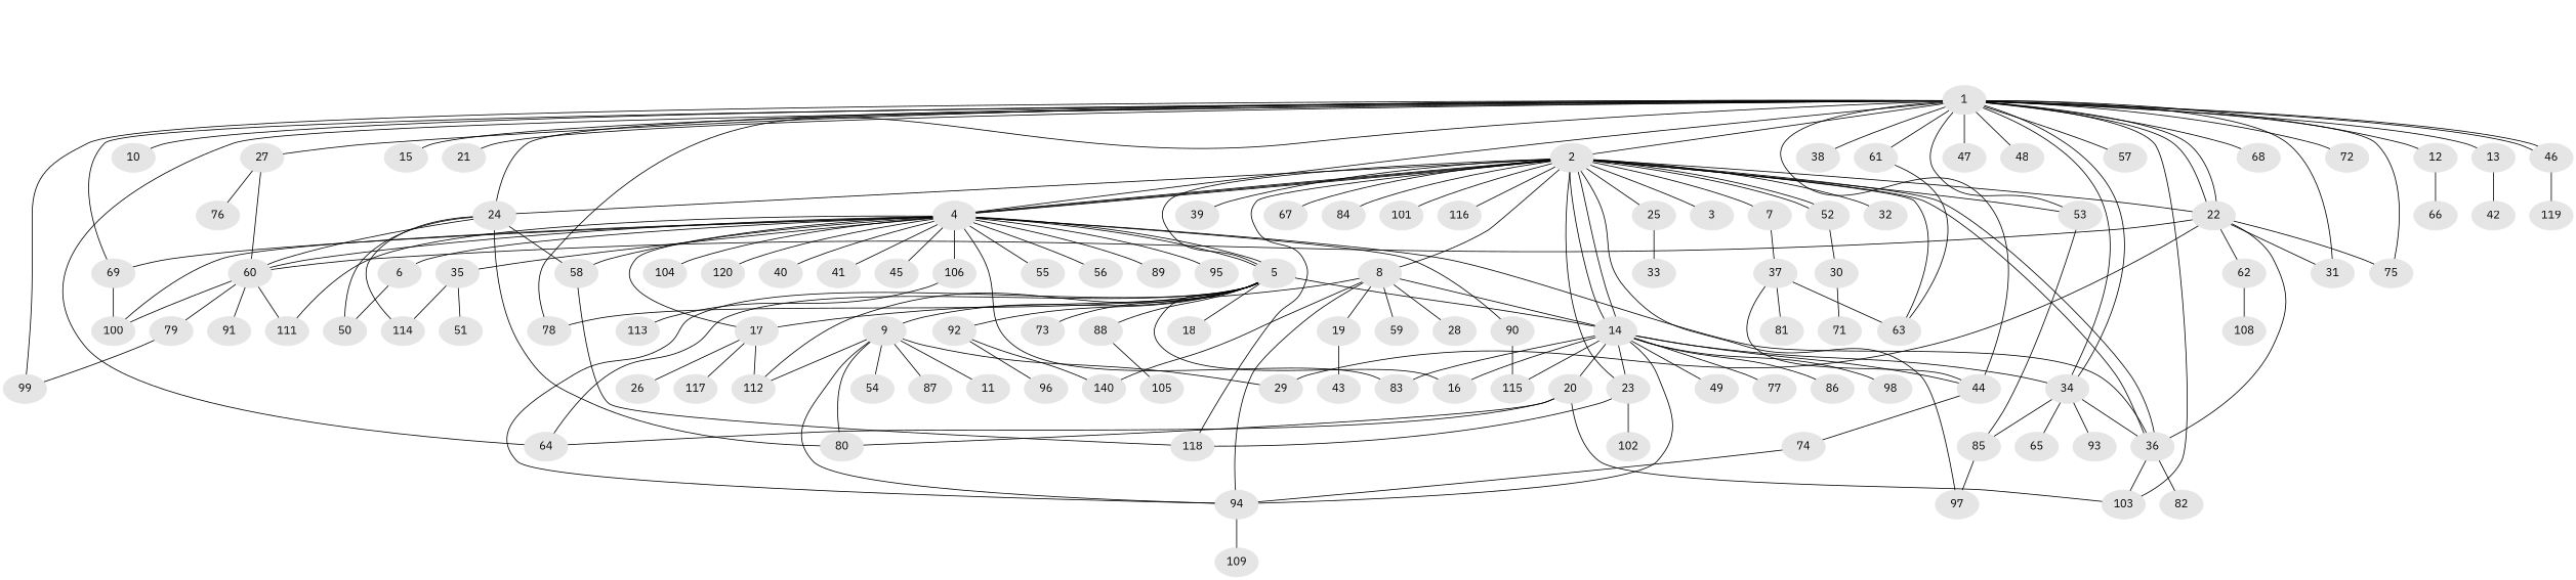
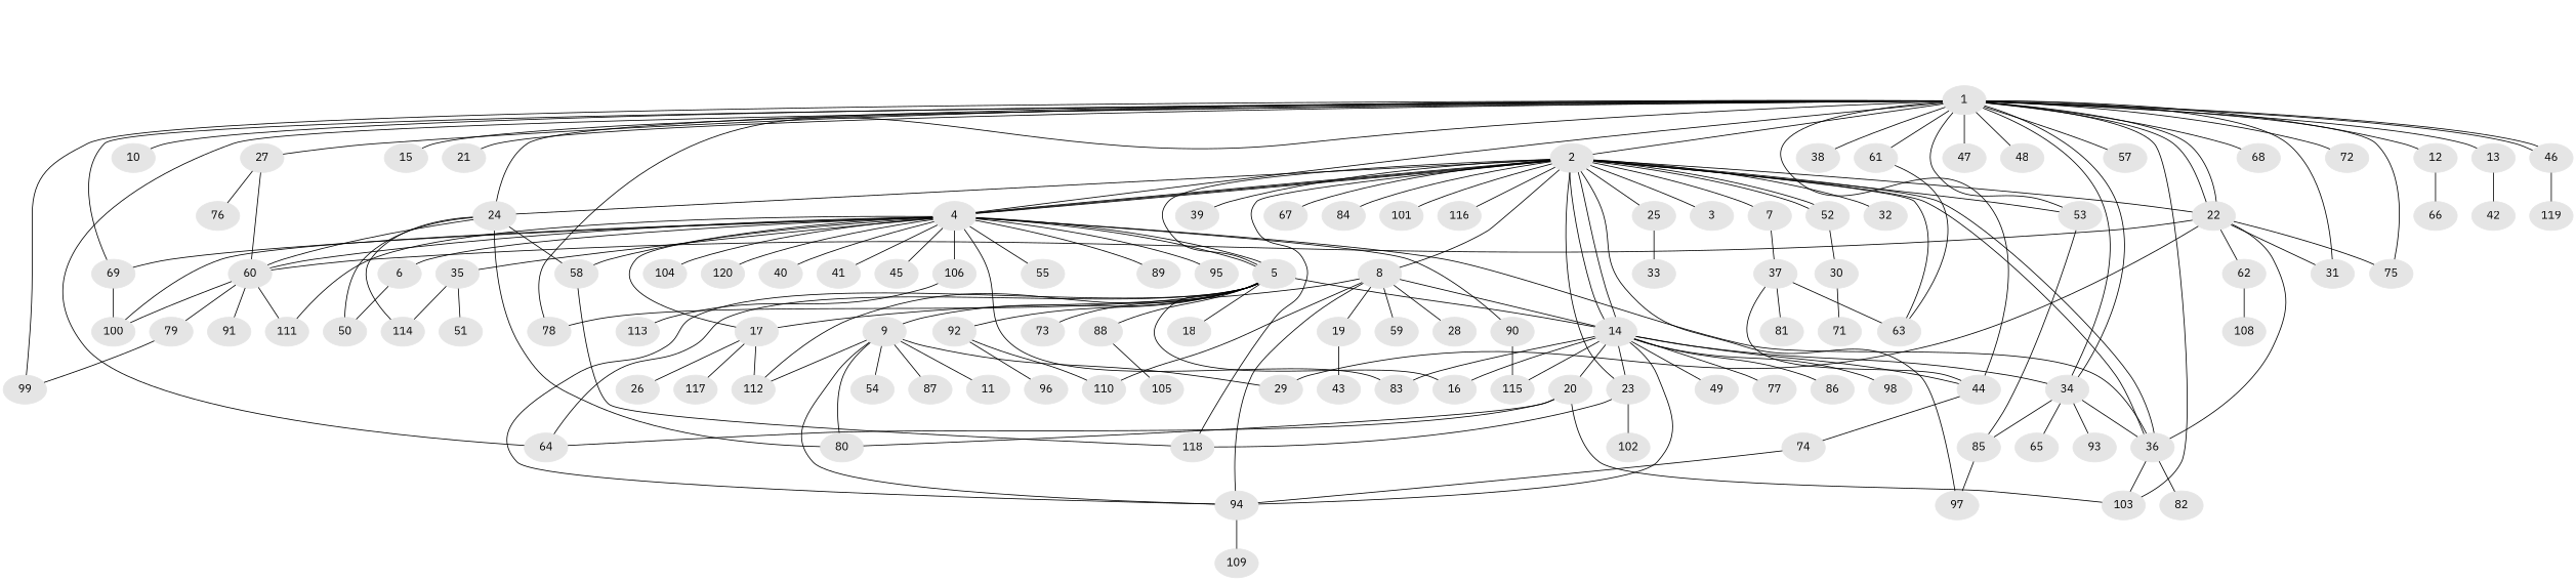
  graph {
    fontname="IBM Plex Sans"
    node [color=gray90 fontname="IBM Plex Sans" style=filled]
    edge [fontname="IBM Plex Sans"]
    1
    2
    4
    10
    12
    13
    15
    21
    22
    24
    27
    31
    34
    38
    44
    46
    47
    48
    53
    57
    61
    64
    68
    69
    72
    75
    78
    99
    103
    3
    5
    7
    8
    14
    23
    25
    32
    36
    39
    52
    63
    67
    84
    97
    101
    116
    118
    6
    17
    35
    40
    41
    45
    55
-   56
    58
    60
    83
    89
    90
    95
    100
    104
    106
    111
    120
    66
    42
    29
    62
    50
    80
    114
    76
    65
    85
    93
    74
    119
    9
    16
    18
    73
    88
    92
    94
    112
    37
    19
    28
    59
-   110 [label=140]
+   110
    20
    49
    77
    86
    98
    115
    102
    33
    30
    71
    82
    26
    117
    51
    79
    91
    113
    11
    54
    87
    105
    96
    109
    81
    43
    108
    1 -- 2
    1 -- 4
    1 -- 10
    1 -- 12
    1 -- 13
    1 -- 15
    1 -- 21
    1 -- 22
    1 -- 22
    1 -- 24
    1 -- 27
    1 -- 31
    1 -- 34
    1 -- 34
    1 -- 38
    1 -- 44
    1 -- 46
    1 -- 46
    1 -- 47
    1 -- 48
    1 -- 53
    1 -- 57
    1 -- 61
    1 -- 64
    1 -- 68
    1 -- 69
    1 -- 72
    1 -- 75
    1 -- 78
    1 -- 99
    1 -- 103
    2 -- 4
    2 -- 4
    2 -- 4
    2 -- 22
    2 -- 24
    2 -- 53
    2 -- 3
    2 -- 5
    2 -- 7
    2 -- 8
    2 -- 14
    2 -- 14
    2 -- 23
    2 -- 25
    2 -- 32
    2 -- 36
    2 -- 36
    2 -- 39
    2 -- 52
    2 -- 52
    2 -- 63
    2 -- 67
    2 -- 84
    2 -- 97
    2 -- 101
    2 -- 116
    2 -- 118
    4 -- 69
    4 -- 5
    4 -- 5
    4 -- 36
    4 -- 6
    4 -- 17
    4 -- 35
    4 -- 40
    4 -- 41
    4 -- 45
    4 -- 55
-   4 -- 56
    4 -- 58
    4 -- 60
    4 -- 83
    4 -- 89
    4 -- 90
    4 -- 95
    4 -- 100
    4 -- 104
    4 -- 106
    4 -- 111
    4 -- 120
    12 -- 66
    13 -- 42
    22 -- 31
    22 -- 75
    22 -- 36
    22 -- 60
    22 -- 29
    22 -- 62
    24 -- 58
    24 -- 60
    24 -- 50
    24 -- 80
    24 -- 114
    27 -- 60
    27 -- 76
    34 -- 36
    34 -- 65
    34 -- 85
    34 -- 93
    44 -- 74
    46 -- 119
    53 -- 85
    61 -- 63
    69 -- 100
    5 -- 64
    5 -- 78
    5 -- 14
    5 -- 9
    5 -- 16
    5 -- 18
    5 -- 73
    5 -- 88
    5 -- 92
    5 -- 94
    5 -- 112
    7 -- 37
    8 -- 14
    8 -- 17
    8 -- 94
    8 -- 19
    8 -- 28
    8 -- 59
    8 -- 110
    14 -- 34
    14 -- 44
    14 -- 23
    14 -- 83
    14 -- 16
    14 -- 94
    14 -- 20
    14 -- 49
    14 -- 77
    14 -- 86
    14 -- 98
    14 -- 115
    23 -- 118
    23 -- 102
    25 -- 33
    36 -- 103
    36 -- 82
    52 -- 30
    6 -- 50
    17 -- 112
    17 -- 26
    17 -- 117
    35 -- 114
    35 -- 51
    58 -- 118
    60 -- 100
    60 -- 111
    60 -- 79
    60 -- 91
    90 -- 115
    106 -- 113
    62 -- 108
    85 -- 97
    74 -- 94
    9 -- 29
    9 -- 80
    9 -- 94
    9 -- 112
    9 -- 11
    9 -- 54
    9 -- 87
    88 -- 105
    92 -- 110
    92 -- 96
    94 -- 109
    37 -- 44
    37 -- 63
    37 -- 81
    19 -- 43
    20 -- 64
    20 -- 103
    20 -- 80
    30 -- 71
    79 -- 99
  }
